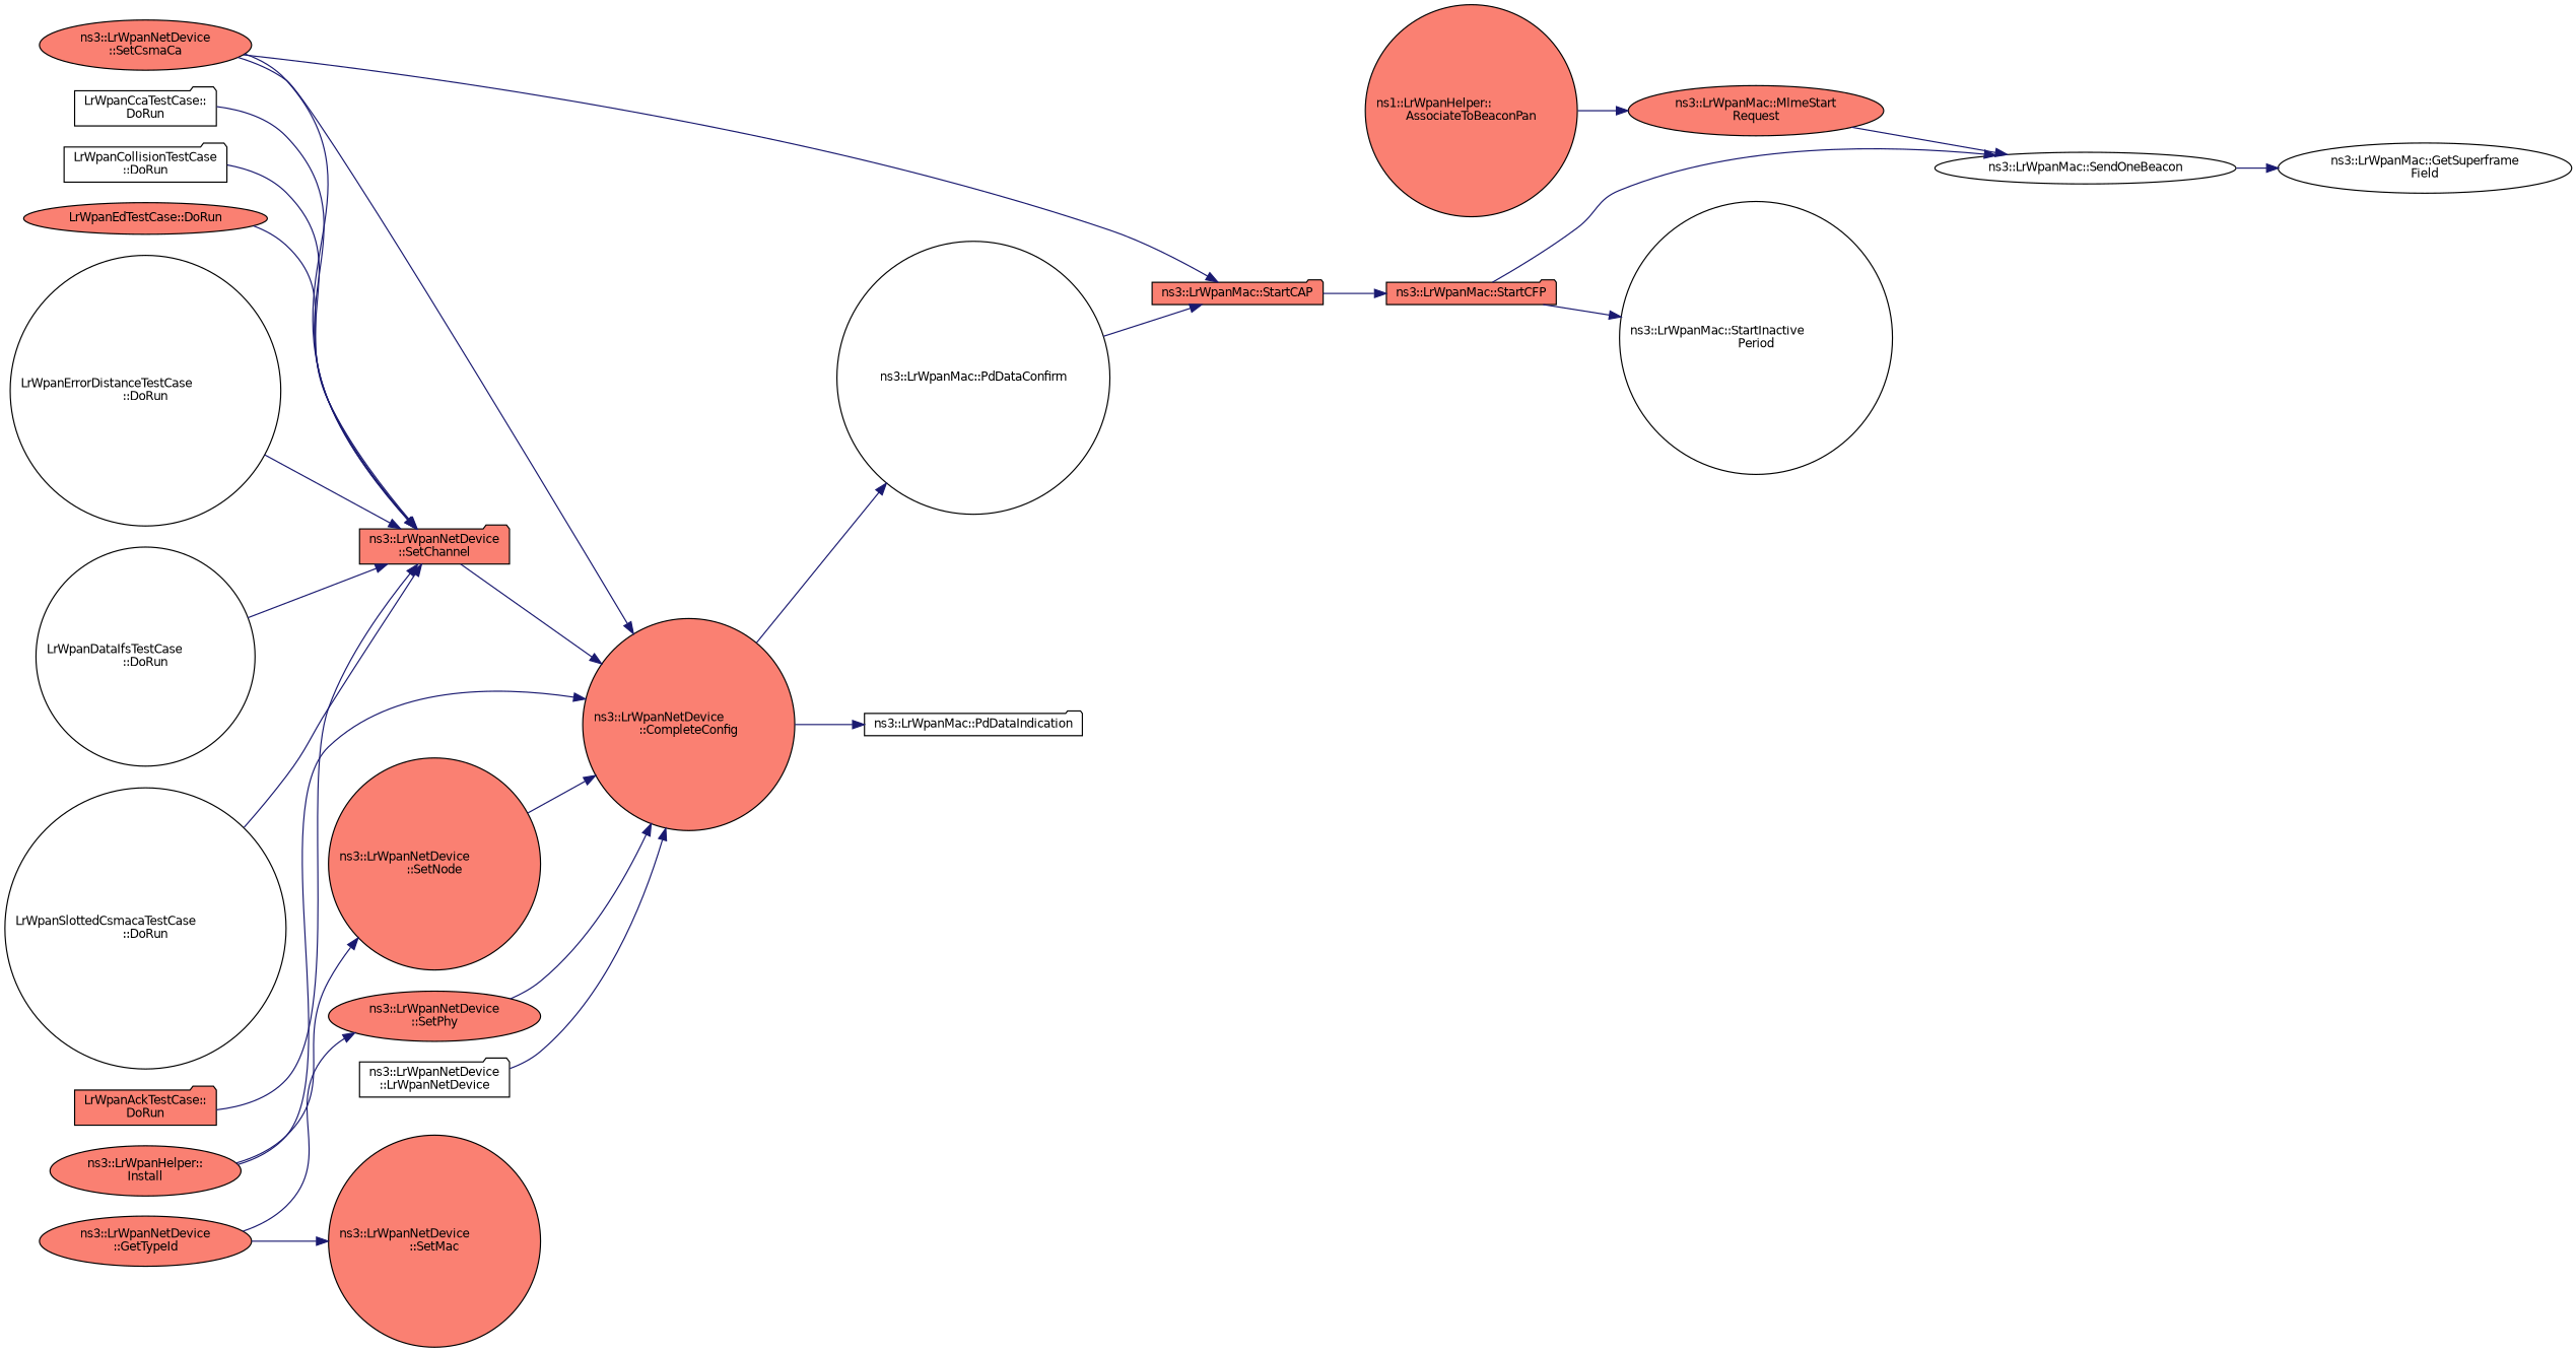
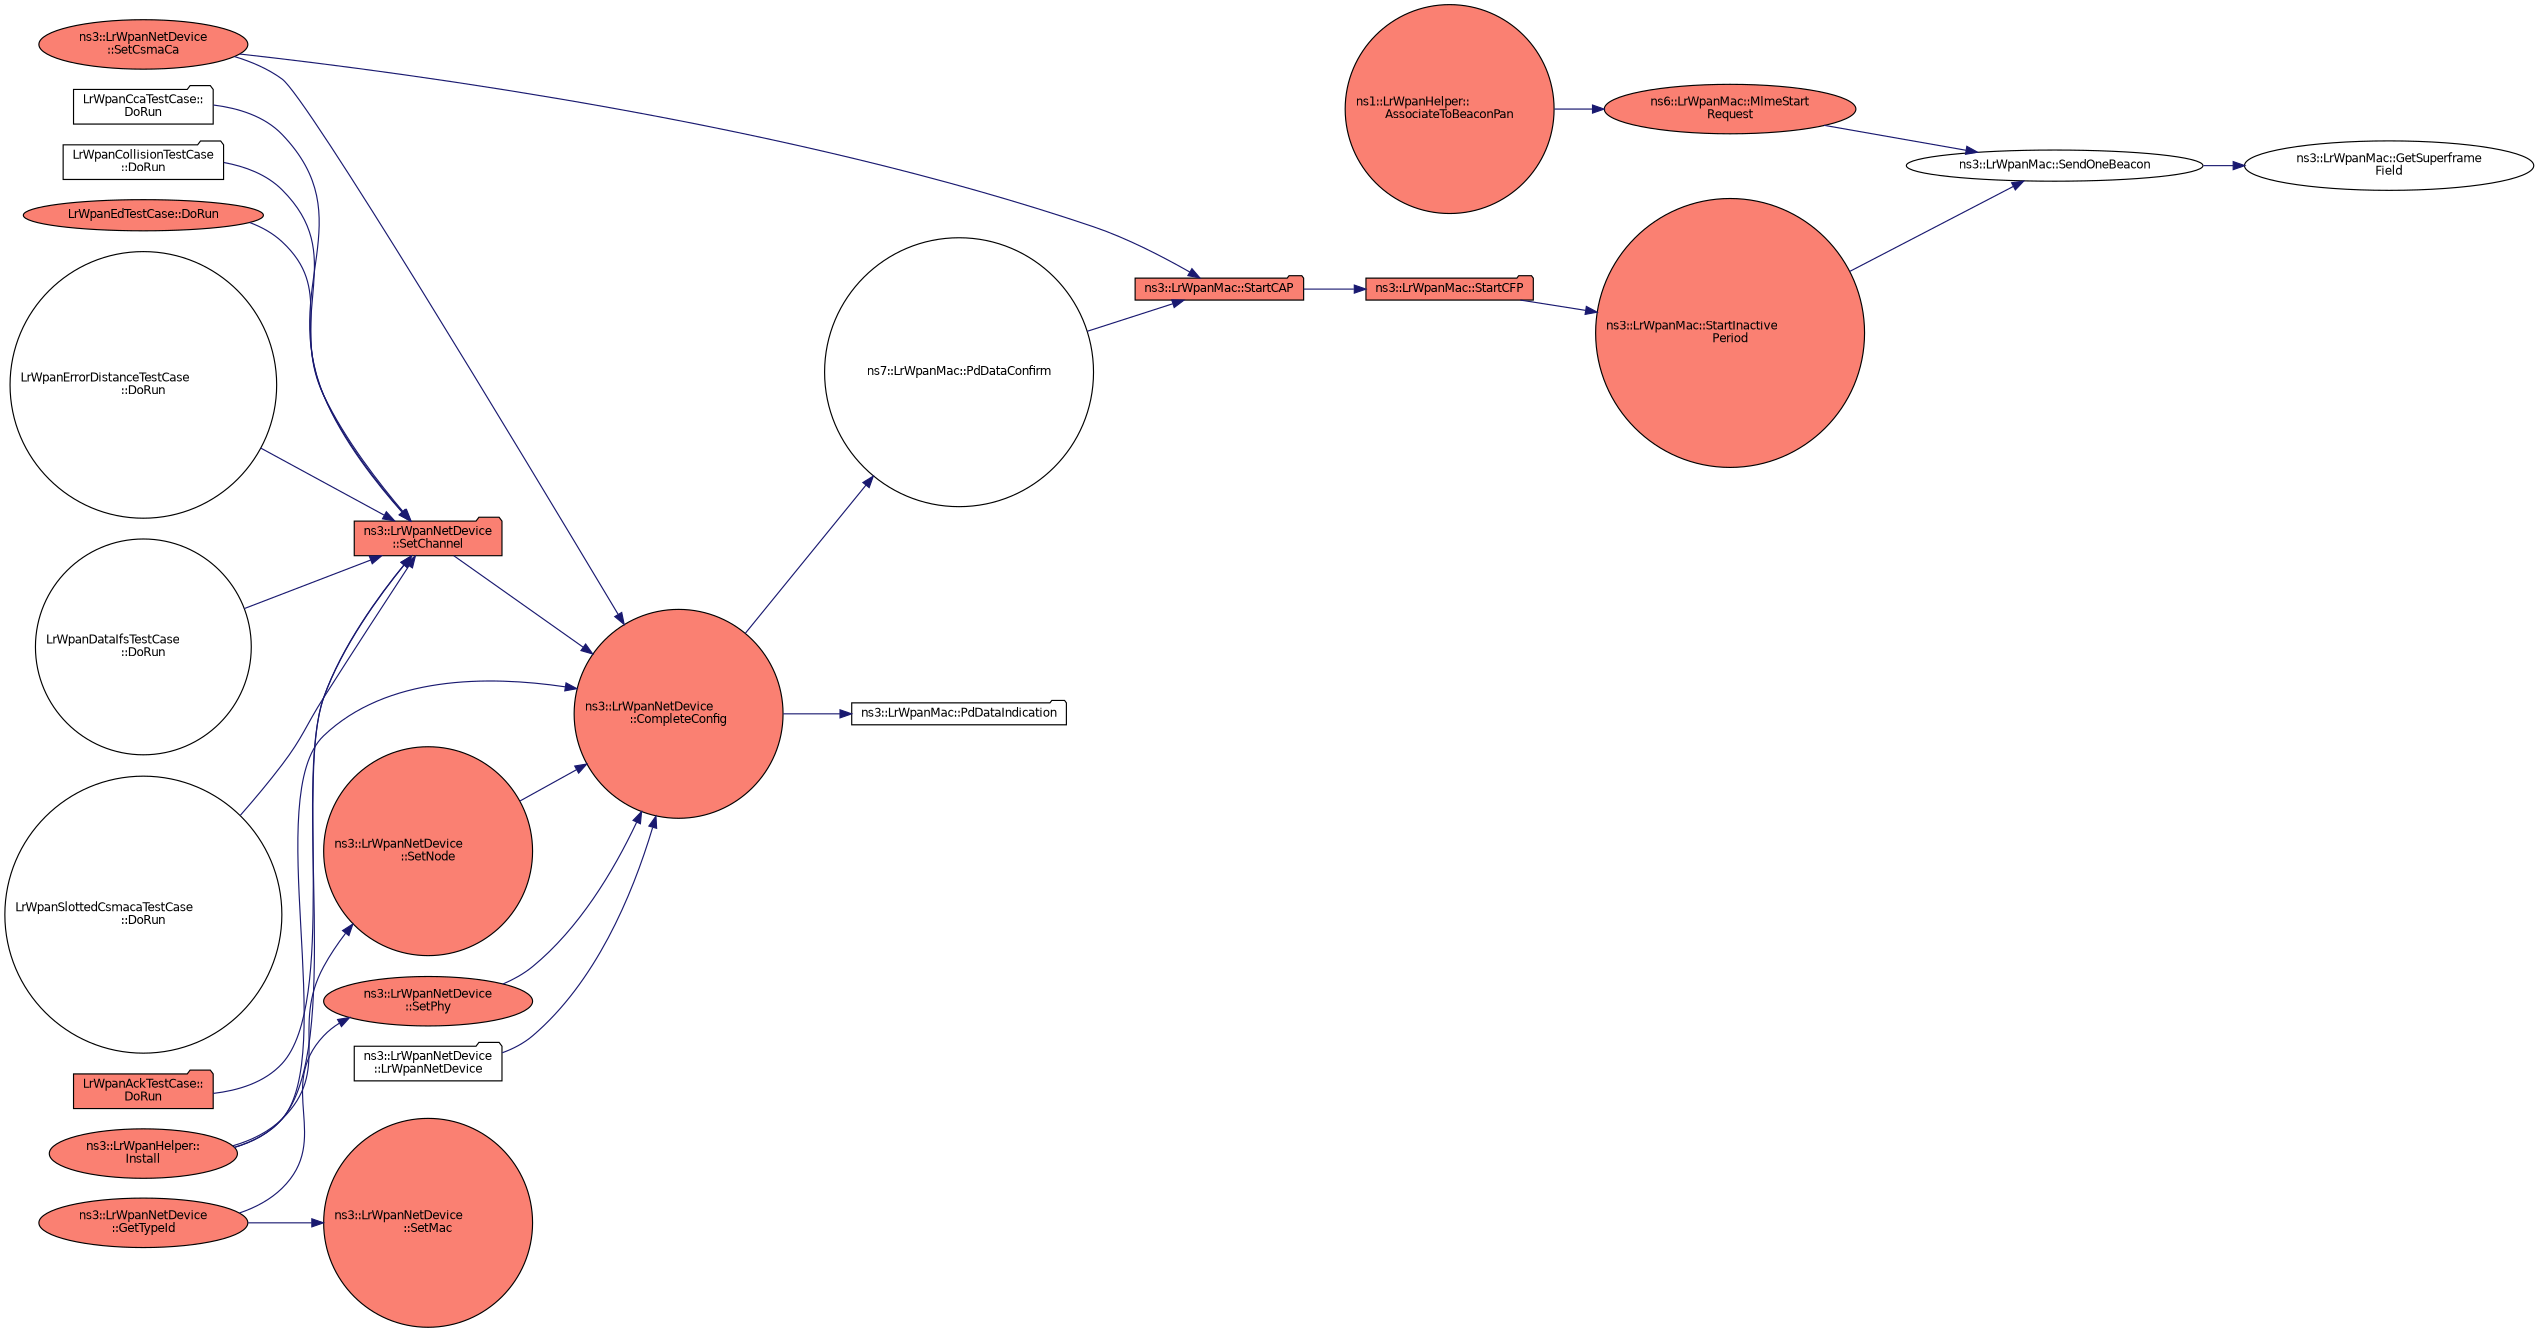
  digraph {
    rankdir=RL
    node [color=black fillcolor=salmon fontname=Helvetica fontsize=10 shape=circle style=filled]
    edge [color=midnightblue dir=back fontname=Helvetica fontsize=10 labelfontname=Helvetica labelfontsize=10 style=solid]
    n1 [fillcolor=white fontcolor=black height=0.2 label="ns3::LrWpanMac::GetSuperframe\lField" shape=ellipse width=0.4]
    n2 [fillcolor=white height=0.2 label="ns3::LrWpanMac::SendOneBeacon" shape=ellipse width=0.4]
-   n3 [height=0.2 label="ns3::LrWpanMac::MlmeStart\lRequest" shape=ellipse width=0.4]
-   n4 [fillcolor=white height=0.2 label="ns3::LrWpanMac::StartInactive\lPeriod" width=0.4]
+   n3 [height=0.2 label="ns6::LrWpanMac::MlmeStart\lRequest" shape=ellipse width=0.4]
+   n4 [height=0.2 label="ns3::LrWpanMac::StartInactive\lPeriod" width=0.4]
    n5 [height=0.2 label="ns1::LrWpanHelper::\lAssociateToBeaconPan" width=0.4]
    n6 [height=0.2 label="ns3::LrWpanMac::StartCFP" shape=folder width=0.4]
    n7 [height=0.2 label="ns3::LrWpanMac::StartCAP" shape=folder width=0.4]
-   n8 [fillcolor=white height=0.2 label="ns3::LrWpanMac::PdDataConfirm" width=0.4]
+   n8 [fillcolor=white height=0.2 label="ns7::LrWpanMac::PdDataConfirm" width=0.4]
    n9 [height=0.2 label="ns3::LrWpanNetDevice\l::SetCsmaCa" shape=ellipse width=0.4]
    n10 [height=0.2 label="ns3::LrWpanNetDevice\l::CompleteConfig" width=0.4]
    n11 [fillcolor=white height=0.2 label="ns3::LrWpanMac::PdDataIndication" shape=folder width=0.4]
    n12 [fillcolor=white height=0.2 label="ns3::LrWpanNetDevice\l::LrWpanNetDevice" shape=folder width=0.4]
    n13 [height=0.2 label="ns3::LrWpanNetDevice\l::SetChannel" shape=folder width=0.4]
    n14 [height=0.2 label="ns3::LrWpanNetDevice\l::SetNode" width=0.4]
    n15 [height=0.2 label="ns3::LrWpanNetDevice\l::SetPhy" shape=ellipse width=0.4]
    n16 [height=0.2 label="ns3::LrWpanHelper::\lInstall" shape=ellipse width=0.4]
    n17 [height=0.2 label="LrWpanAckTestCase::\lDoRun" shape=folder width=0.4]
    n18 [fillcolor=white height=0.2 label="LrWpanCcaTestCase::\lDoRun" shape=folder width=0.4]
    n19 [fillcolor=white height=0.2 label="LrWpanCollisionTestCase\l::DoRun" shape=folder width=0.4]
    n20 [height=0.2 label="LrWpanEdTestCase::DoRun" shape=ellipse width=0.4]
    n21 [fillcolor=white height=0.2 label="LrWpanErrorDistanceTestCase\l::DoRun" width=0.4]
    n22 [fillcolor=white height=0.2 label="LrWpanDataIfsTestCase\l::DoRun" width=0.4]
    n23 [fillcolor=white height=0.2 label="LrWpanSlottedCsmacaTestCase\l::DoRun" width=0.4]
    n24 [height=0.2 label="ns3::LrWpanNetDevice\l::SetMac" width=0.4]
    n25 [height=0.2 label="ns3::LrWpanNetDevice\l::GetTypeId" shape=ellipse width=0.4]
    n1 -> n2
    n2 -> n3
-   n2 -> n6
+   n2 -> n4
    n3 -> n5
    n4 -> n6
    n6 -> n7
    n7 -> n8
    n7 -> n9
    n8 -> n10
    n10 -> n9
    n10 -> n12
    n10 -> n13
    n10 -> n14
    n10 -> n15
    n10 -> n16
    n11 -> n10
-   n13 -> n9
+   n13 -> n16
    n13 -> n17
    n13 -> n18
    n13 -> n19
    n13 -> n20
    n13 -> n21
    n13 -> n22
    n13 -> n23
    n14 -> n16
    n15 -> n25
    n24 -> n25
  }
